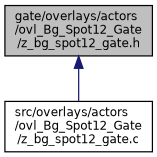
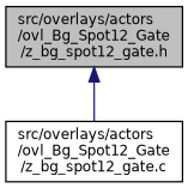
  digraph {
    node [color=black fontname=Helvetica fontsize=10 shape=record style=filled]
-   n1 [fillcolor=grey75 fontcolor=black height=0.2 label="gate/overlays/actors\l/ovl_Bg_Spot12_Gate\l/z_bg_spot12_gate.h" width=0.4]
+   n1 [fillcolor=grey75 fontcolor=black height=0.2 label="src/overlays/actors\l/ovl_Bg_Spot12_Gate\l/z_bg_spot12_gate.h" width=0.4]
    n2 [fillcolor=white height=0.2 label="src/overlays/actors\l/ovl_Bg_Spot12_Gate\l/z_bg_spot12_gate.c" width=0.4]
    n1 -> n2 [color=midnightblue dir=back fontname=Helvetica fontsize=10 labelfontname=Helvetica labelfontsize=10 style=solid]
  }
